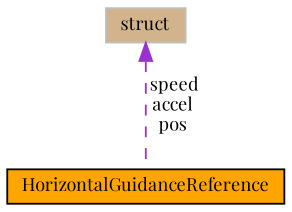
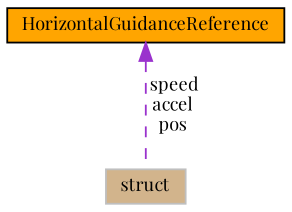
  digraph {
    fontname="Playfair Display"
    node [fontname="Playfair Display" fontsize=10 shape=record style=filled]
    n1 [color=black fillcolor=orange fontcolor=black height=0.2 label=HorizontalGuidanceReference width=0.4]
    n2 [color=grey75 fillcolor=tan height=0.2 label=struct width=0.4]
-   n2 -> n1 [color=darkorchid3 dir=back fontname="Playfair Display" fontsize=10 label=" speed\naccel\npos" labelfontname=FreeSans labelfontsize=10 style=dashed]
+   n1 -> n2 [color=darkorchid3 dir=back fontname="Playfair Display" fontsize=10 label=" speed\naccel\npos" labelfontname=FreeSans labelfontsize=10 style=dashed]
  }
